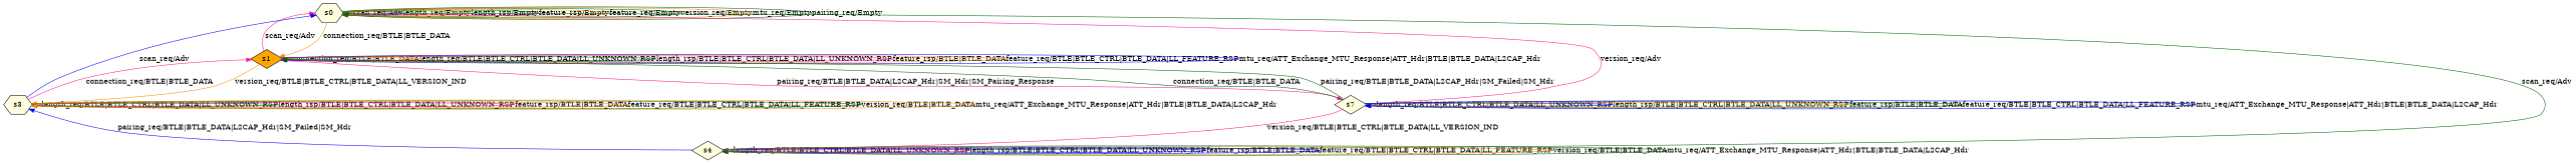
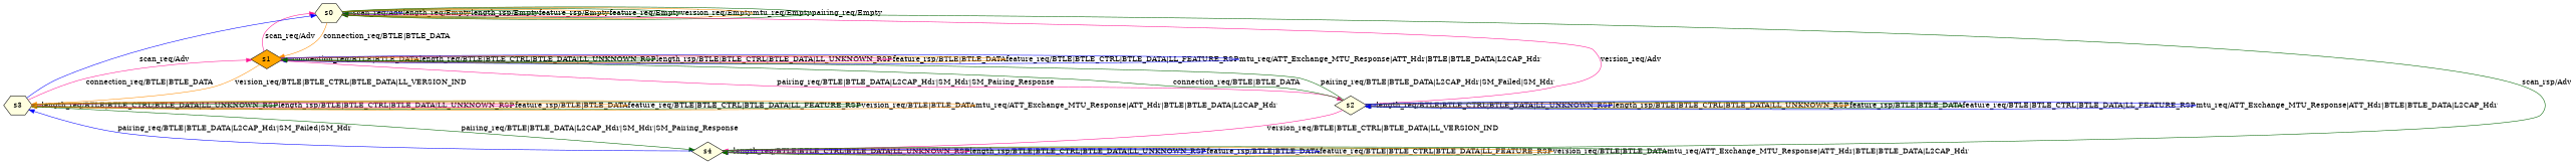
  digraph {
    node [fillcolor=lightyellow shape=diamond style=filled]
    edge [color=darkgreen]
    n1 [label=s0 shape=hexagon]
    n2 [fillcolor=orange label=s1]
-   n3 [label=s7]
+   n3 [label=s2]
    n4 [label=s3 shape=hexagon]
    n5 [label=s4]
    n1 -> n1 [label="scan_req/Adv"]
    n1 -> n1 [color=blue label="length_req/Empty"]
    n1 -> n1 [color=darkorange label="length_rsp/Empty"]
    n1 -> n1 [label="feature_rsp/Empty"]
    n1 -> n1 [color=darkorange label="feature_req/Empty"]
    n1 -> n1 [label="version_req/Empty"]
    n1 -> n1 [color=darkorange label="mtu_req/Empty"]
    n1 -> n1 [label="pairing_req/Empty"]
    n1 -> n2 [color=darkorange label="connection_req/BTLE|BTLE_DATA"]
    n2 -> n1 [color=deeppink label="scan_req/Adv"]
    n2 -> n2 [color=blue label="connection_req/BTLE|BTLE_DATA"]
    n2 -> n2 [color=darkorange label="length_req/BTLE|BTLE_CTRL|BTLE_DATA|LL_UNKNOWN_RSP"]
    n2 -> n2 [label="length_rsp/BTLE|BTLE_CTRL|BTLE_DATA|LL_UNKNOWN_RSP"]
    n2 -> n2 [color=deeppink label="feature_rsp/BTLE|BTLE_DATA"]
    n2 -> n2 [color=darkorange label="feature_req/BTLE|BTLE_CTRL|BTLE_DATA|LL_FEATURE_RSP"]
    n2 -> n2 [color=blue label="mtu_req/ATT_Exchange_MTU_Response|ATT_Hdr|BTLE|BTLE_DATA|L2CAP_Hdr"]
    n2 -> n3 [color=deeppink label="pairing_req/BTLE|BTLE_DATA|L2CAP_Hdr|SM_Hdr|SM_Pairing_Response"]
    n2 -> n4 [color=darkorange label="version_req/BTLE|BTLE_CTRL|BTLE_DATA|LL_VERSION_IND"]
    n3 -> n1 [color=deeppink label="version_req/Adv"]
    n3 -> n2 [label="connection_req/BTLE|BTLE_DATA"]
    n3 -> n2 [label="pairing_req/BTLE|BTLE_DATA|L2CAP_Hdr|SM_Failed|SM_Hdr"]
    n3 -> n3 [color=blue label="length_req/BTLE|BTLE_CTRL|BTLE_DATA|LL_UNKNOWN_RSP"]
    n3 -> n3 [color=blue label="length_rsp/BTLE|BTLE_CTRL|BTLE_DATA|LL_UNKNOWN_RSP"]
    n3 -> n3 [color=darkorange label="feature_rsp/BTLE|BTLE_DATA"]
    n3 -> n3 [label="feature_req/BTLE|BTLE_CTRL|BTLE_DATA|LL_FEATURE_RSP"]
    n3 -> n3 [color=blue label="mtu_req/ATT_Exchange_MTU_Response|ATT_Hdr|BTLE|BTLE_DATA|L2CAP_Hdr"]
    n3 -> n5 [color=deeppink label="version_req/BTLE|BTLE_CTRL|BTLE_DATA|LL_VERSION_IND"]
    n4 -> n1 [color=blue label="scan_req/Adv"]
    n4 -> n2 [color=deeppink label="connection_req/BTLE|BTLE_DATA"]
    n4 -> n4 [color=deeppink label="length_req/BTLE|BTLE_CTRL|BTLE_DATA|LL_UNKNOWN_RSP"]
    n4 -> n4 [label="length_rsp/BTLE|BTLE_CTRL|BTLE_DATA|LL_UNKNOWN_RSP"]
    n4 -> n4 [color=deeppink label="feature_rsp/BTLE|BTLE_DATA"]
    n4 -> n4 [color=darkorange label="feature_req/BTLE|BTLE_CTRL|BTLE_DATA|LL_FEATURE_RSP"]
    n4 -> n4 [label="version_req/BTLE|BTLE_DATA"]
    n4 -> n4 [color=darkorange label="mtu_req/ATT_Exchange_MTU_Response|ATT_Hdr|BTLE|BTLE_DATA|L2CAP_Hdr"]
-   n5 -> n1 [label="scan_req/Adv"]
+   n4 -> n5 [label="pairing_req/BTLE|BTLE_DATA|L2CAP_Hdr|SM_Hdr|SM_Pairing_Response"]
+   n5 -> n1 [label="scan_rsp/Adv"]
    n5 -> n4 [color=blue label="pairing_req/BTLE|BTLE_DATA|L2CAP_Hdr|SM_Failed|SM_Hdr"]
    n5 -> n5 [label="length_req/BTLE|BTLE_CTRL|BTLE_DATA|LL_UNKNOWN_RSP"]
    n5 -> n5 [color=deeppink label="length_rsp/BTLE|BTLE_CTRL|BTLE_DATA|LL_UNKNOWN_RSP"]
    n5 -> n5 [color=blue label="feature_rsp/BTLE|BTLE_DATA"]
    n5 -> n5 [color=blue label="feature_req/BTLE|BTLE_CTRL|BTLE_DATA|LL_FEATURE_RSP"]
    n5 -> n5 [color=darkorange label="version_req/BTLE|BTLE_DATA"]
    n5 -> n5 [label="mtu_req/ATT_Exchange_MTU_Response|ATT_Hdr|BTLE|BTLE_DATA|L2CAP_Hdr"]
  }
